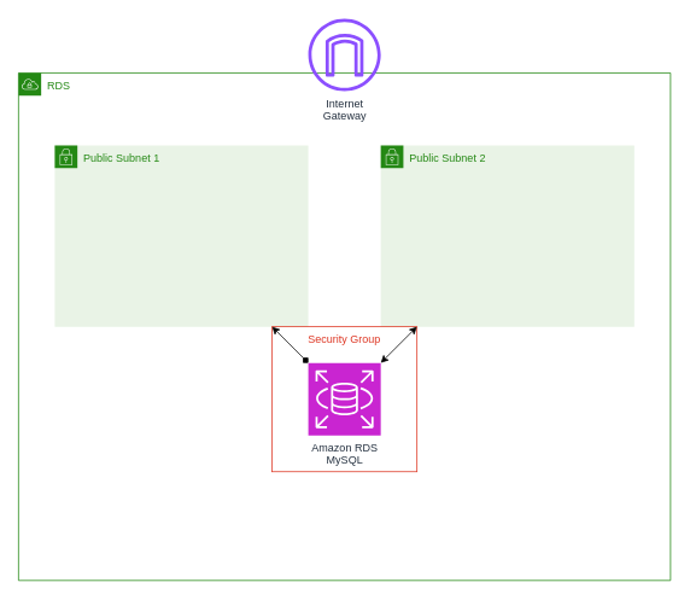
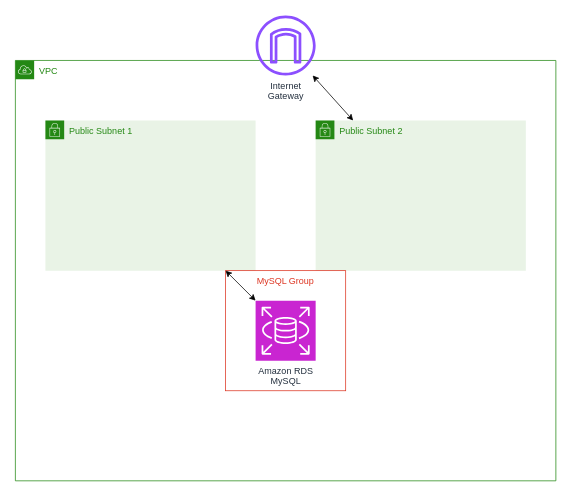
  <mxCell id="0" />
  <mxCell id="1" parent="0" />
- <mxCell id="2" value="RDS" style="points=[[0,0],[0.25,0],[0.5,0],[0.75,0],[1,0],[1,0.25],[1,0.5],[1,0.75],[1,1],[0.75,1],[0.5,1],[0.25,1],[0,1],[0,0.75],[0,0.5],[0,0.25]];outlineConnect=0;gradientColor=none;html=1;whiteSpace=wrap;fontSize=12;fontStyle=0;container=1;pointerEvents=0;collapsible=0;recursiveResize=0;shape=mxgraph.aws4.group;grIcon=mxgraph.aws4.group_vpc;strokeColor=#248814;fillColor=none;verticalAlign=top;align=left;spacingLeft=30;fontColor=#248814;dashed=0;" vertex="1" parent="1"><mxGeometry x="20" y="80" width="720" height="560" as="geometry" /></mxCell>
+ <mxCell id="2" value="VPC" style="points=[[0,0],[0.25,0],[0.5,0],[0.75,0],[1,0],[1,0.25],[1,0.5],[1,0.75],[1,1],[0.75,1],[0.5,1],[0.25,1],[0,1],[0,0.75],[0,0.5],[0,0.25]];outlineConnect=0;gradientColor=none;html=1;whiteSpace=wrap;fontSize=12;fontStyle=0;container=1;pointerEvents=0;collapsible=0;recursiveResize=0;shape=mxgraph.aws4.group;grIcon=mxgraph.aws4.group_vpc;strokeColor=#248814;fillColor=none;verticalAlign=top;align=left;spacingLeft=30;fontColor=#248814;dashed=0;" vertex="1" parent="1"><mxGeometry x="20" y="80" width="720" height="560" as="geometry" /></mxCell>
  <mxCell id="3" value="Public Subnet 1" style="points=[[0,0],[0.25,0],[0.5,0],[0.75,0],[1,0],[1,0.25],[1,0.5],[1,0.75],[1,1],[0.75,1],[0.5,1],[0.25,1],[0,1],[0,0.75],[0,0.5],[0,0.25]];outlineConnect=0;gradientColor=none;html=1;whiteSpace=wrap;fontSize=12;fontStyle=0;container=1;pointerEvents=0;collapsible=0;recursiveResize=0;shape=mxgraph.aws4.group;grIcon=mxgraph.aws4.group_security_group;grStroke=0;strokeColor=#248814;fillColor=#E9F3E6;verticalAlign=top;align=left;spacingLeft=30;fontColor=#248814;dashed=0;" vertex="1" parent="2"><mxGeometry x="40" y="80" width="280" height="200" as="geometry" /></mxCell>
  <mxCell id="4" value="Public Subnet 2" style="points=[[0,0],[0.25,0],[0.5,0],[0.75,0],[1,0],[1,0.25],[1,0.5],[1,0.75],[1,1],[0.75,1],[0.5,1],[0.25,1],[0,1],[0,0.75],[0,0.5],[0,0.25]];outlineConnect=0;gradientColor=none;html=1;whiteSpace=wrap;fontSize=12;fontStyle=0;container=1;pointerEvents=0;collapsible=0;recursiveResize=0;shape=mxgraph.aws4.group;grIcon=mxgraph.aws4.group_security_group;grStroke=0;strokeColor=#248814;fillColor=#E9F3E6;verticalAlign=top;align=left;spacingLeft=30;fontColor=#248814;dashed=0;" vertex="1" parent="2"><mxGeometry x="400" y="80" width="280" height="200" as="geometry" /></mxCell>
  <mxCell id="5" value="Amazon RDS&#10;MySQL" style="sketch=0;points=[[0,0,0],[0.25,0,0],[0.5,0,0],[0.75,0,0],[1,0,0],[0,1,0],[0.25,1,0],[0.5,1,0],[0.75,1,0],[1,1,0],[0,0.25,0],[0,0.5,0],[0,0.75,0],[1,0.25,0],[1,0.5,0],[1,0.75,0]];outlineConnect=0;fontColor=#232F3E;fillColor=#C925D1;strokeColor=#ffffff;dashed=0;verticalLabelPosition=bottom;verticalAlign=top;align=center;html=1;fontSize=12;fontStyle=0;aspect=fixed;shape=mxgraph.aws4.resourceIcon;resIcon=mxgraph.aws4.rds;" vertex="1" parent="2"><mxGeometry x="320" y="320" width="80" height="80" as="geometry" /></mxCell>
- <mxCell id="6" value="Security Group" style="fillColor=none;strokeColor=#DD3522;verticalAlign=top;fontStyle=0;fontColor=#DD3522;whiteSpace=wrap;html=1;" vertex="1" parent="2"><mxGeometry x="280" y="280" width="160" height="160" as="geometry" /></mxCell>
+ <mxCell id="6" value="MySQL Group" style="fillColor=none;strokeColor=#DD3522;verticalAlign=top;fontStyle=0;fontColor=#DD3522;whiteSpace=wrap;html=1;" vertex="1" parent="2"><mxGeometry x="280" y="280" width="160" height="160" as="geometry" /></mxCell>
  <mxCell id="7" value="Internet&#10;Gateway" style="sketch=0;outlineConnect=0;fontColor=#232F3E;gradientColor=none;fillColor=#8C4FFF;strokeColor=none;dashed=0;verticalLabelPosition=bottom;verticalAlign=top;align=center;html=1;fontSize=12;fontStyle=0;aspect=fixed;pointerEvents=1;shape=mxgraph.aws4.internet_gateway;" vertex="1" parent="1"><mxGeometry x="340" y="20" width="80" height="80" as="geometry" /></mxCell>
- <mxCell id="8" value="" style="endArrow=diamond;startArrow=classic;html=1;rounded=0;" edge="1" parent="1" source="3" target="5"><mxGeometry width="50" height="50" relative="1" as="geometry" /></mxCell>
- <mxCell id="9" value="" style="endArrow=classic;startArrow=classic;html=1;rounded=0;" edge="1" parent="1" source="4" target="5"><mxGeometry width="50" height="50" relative="1" as="geometry" /></mxCell>
+ <mxCell id="8" value="" style="endArrow=classic;startArrow=classic;html=1;rounded=0;" edge="1" parent="1" source="3" target="5"><mxGeometry width="50" height="50" relative="1" as="geometry" /></mxCell>
+ <mxCell id="9" value="" style="endArrow=classic;startArrow=classic;html=1;rounded=0;" edge="1" parent="1" source="4" target="7"><mxGeometry width="50" height="50" relative="1" as="geometry" /></mxCell>
